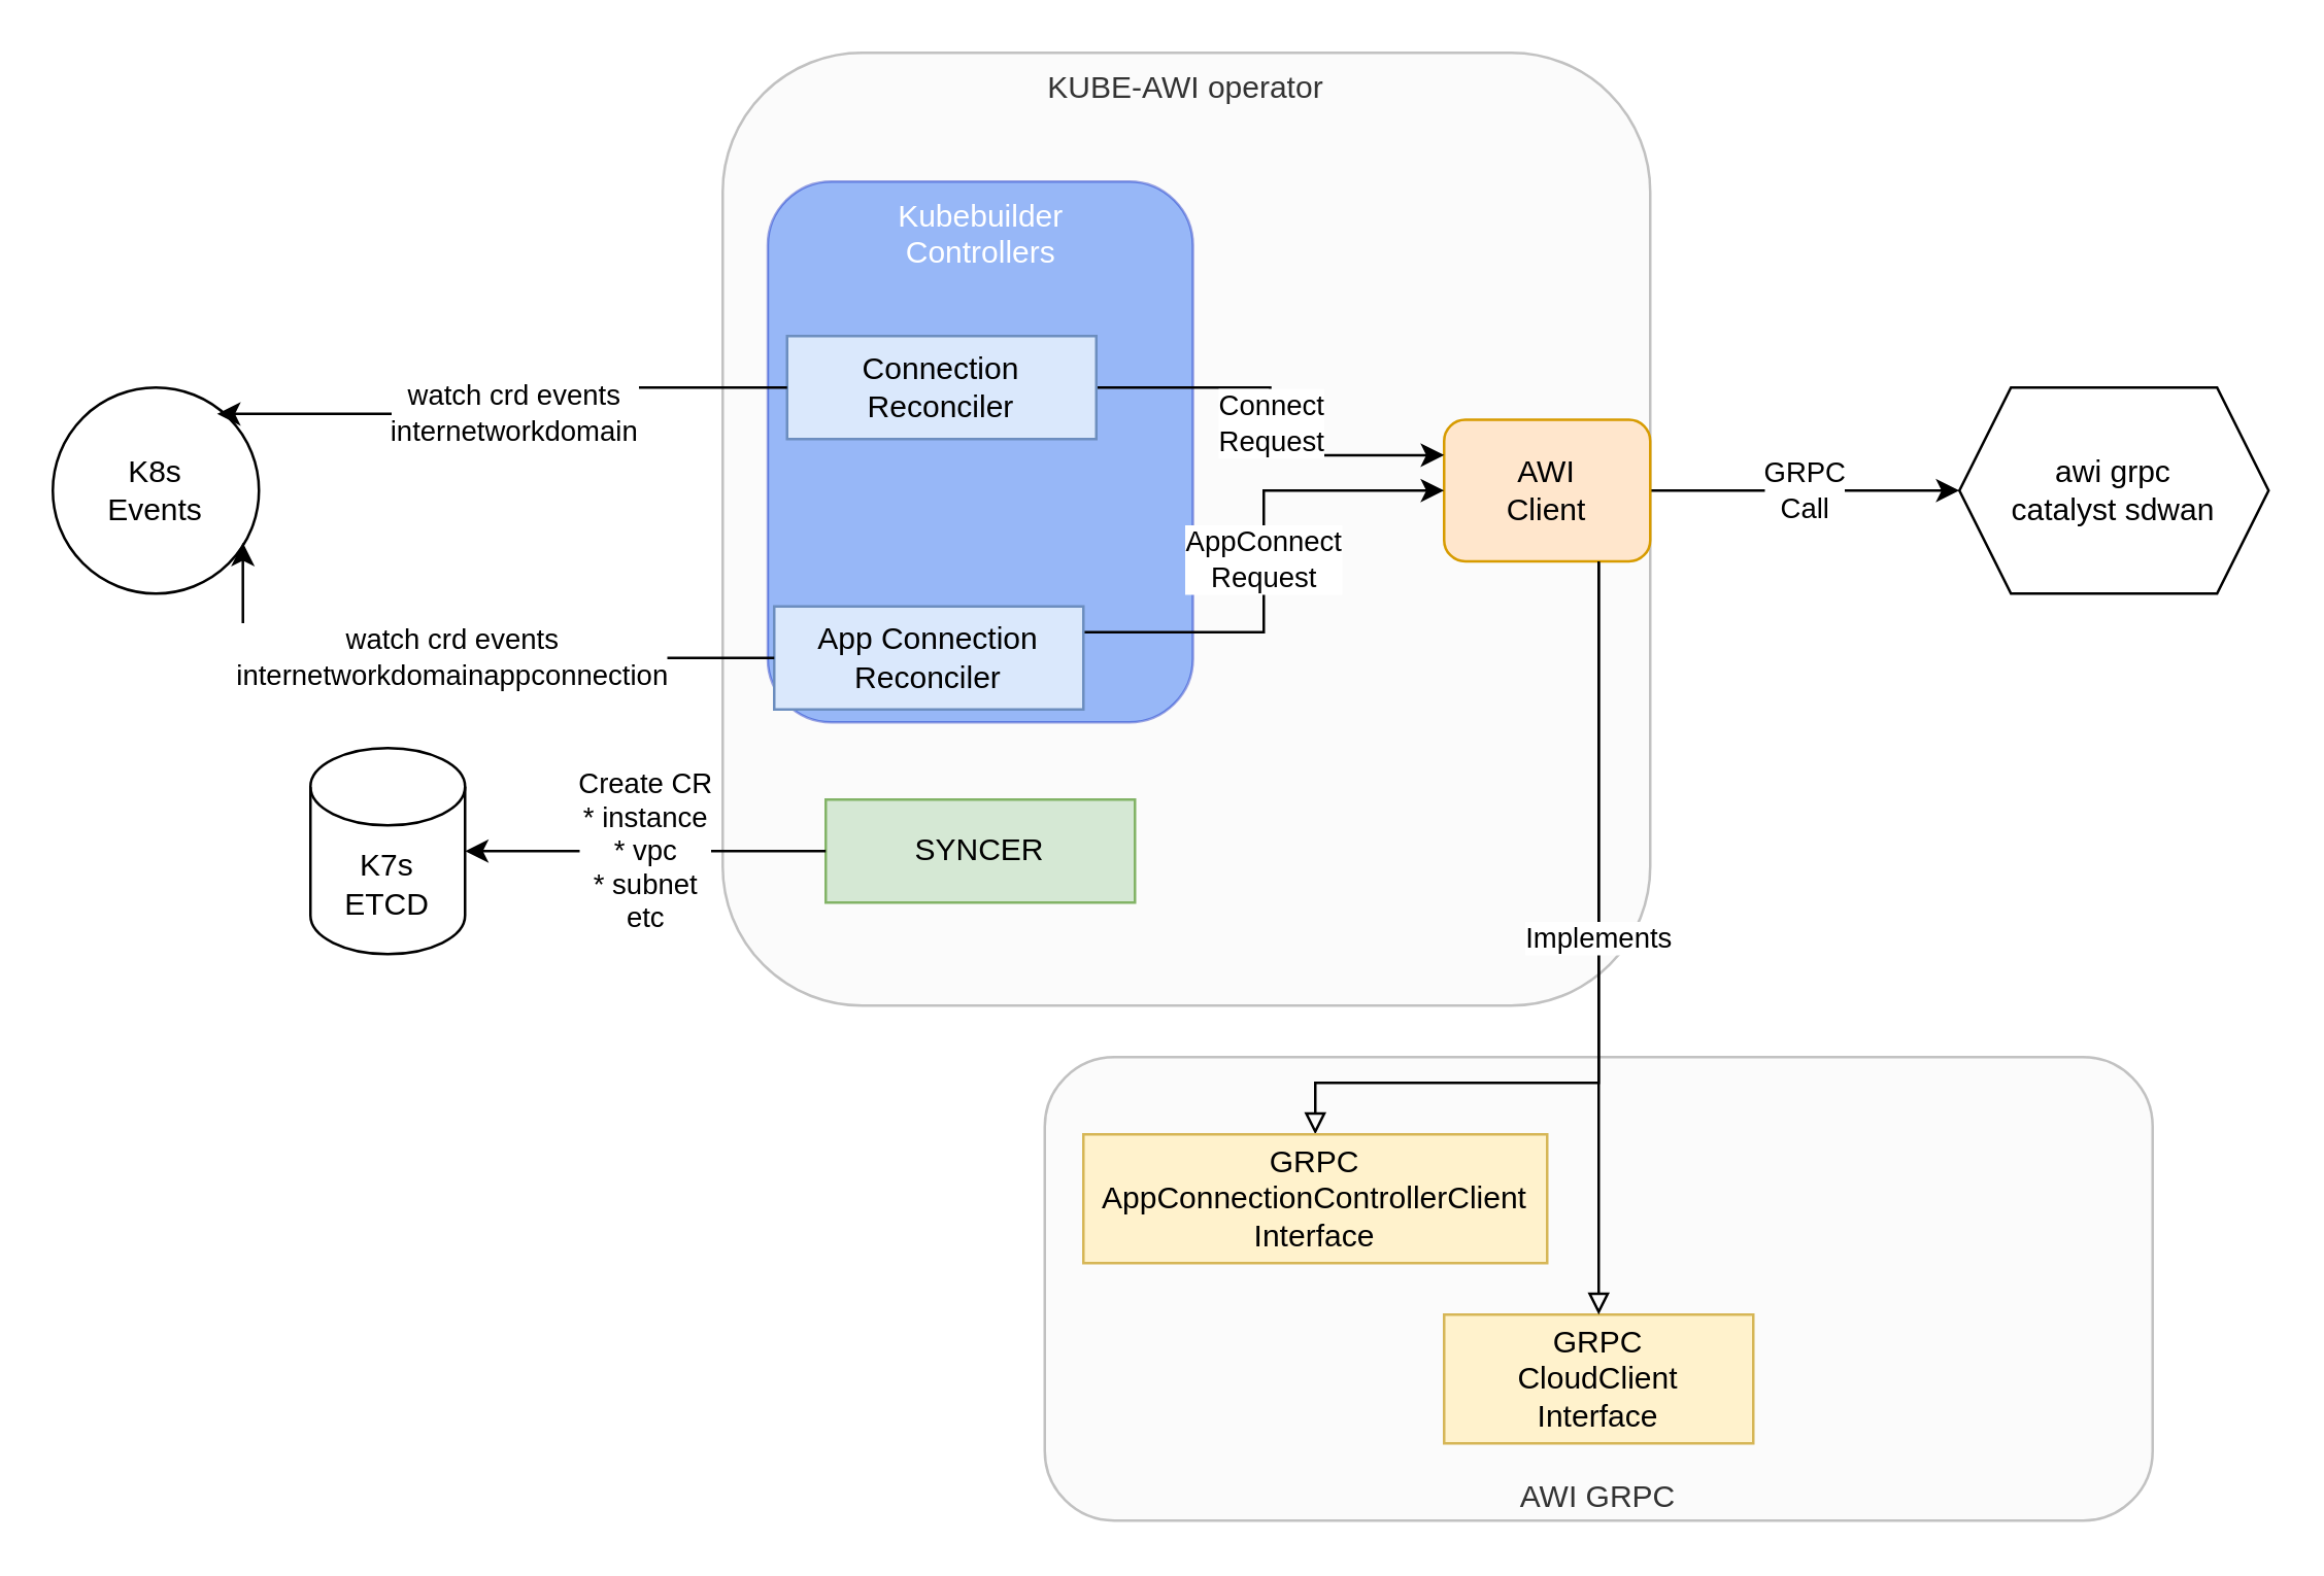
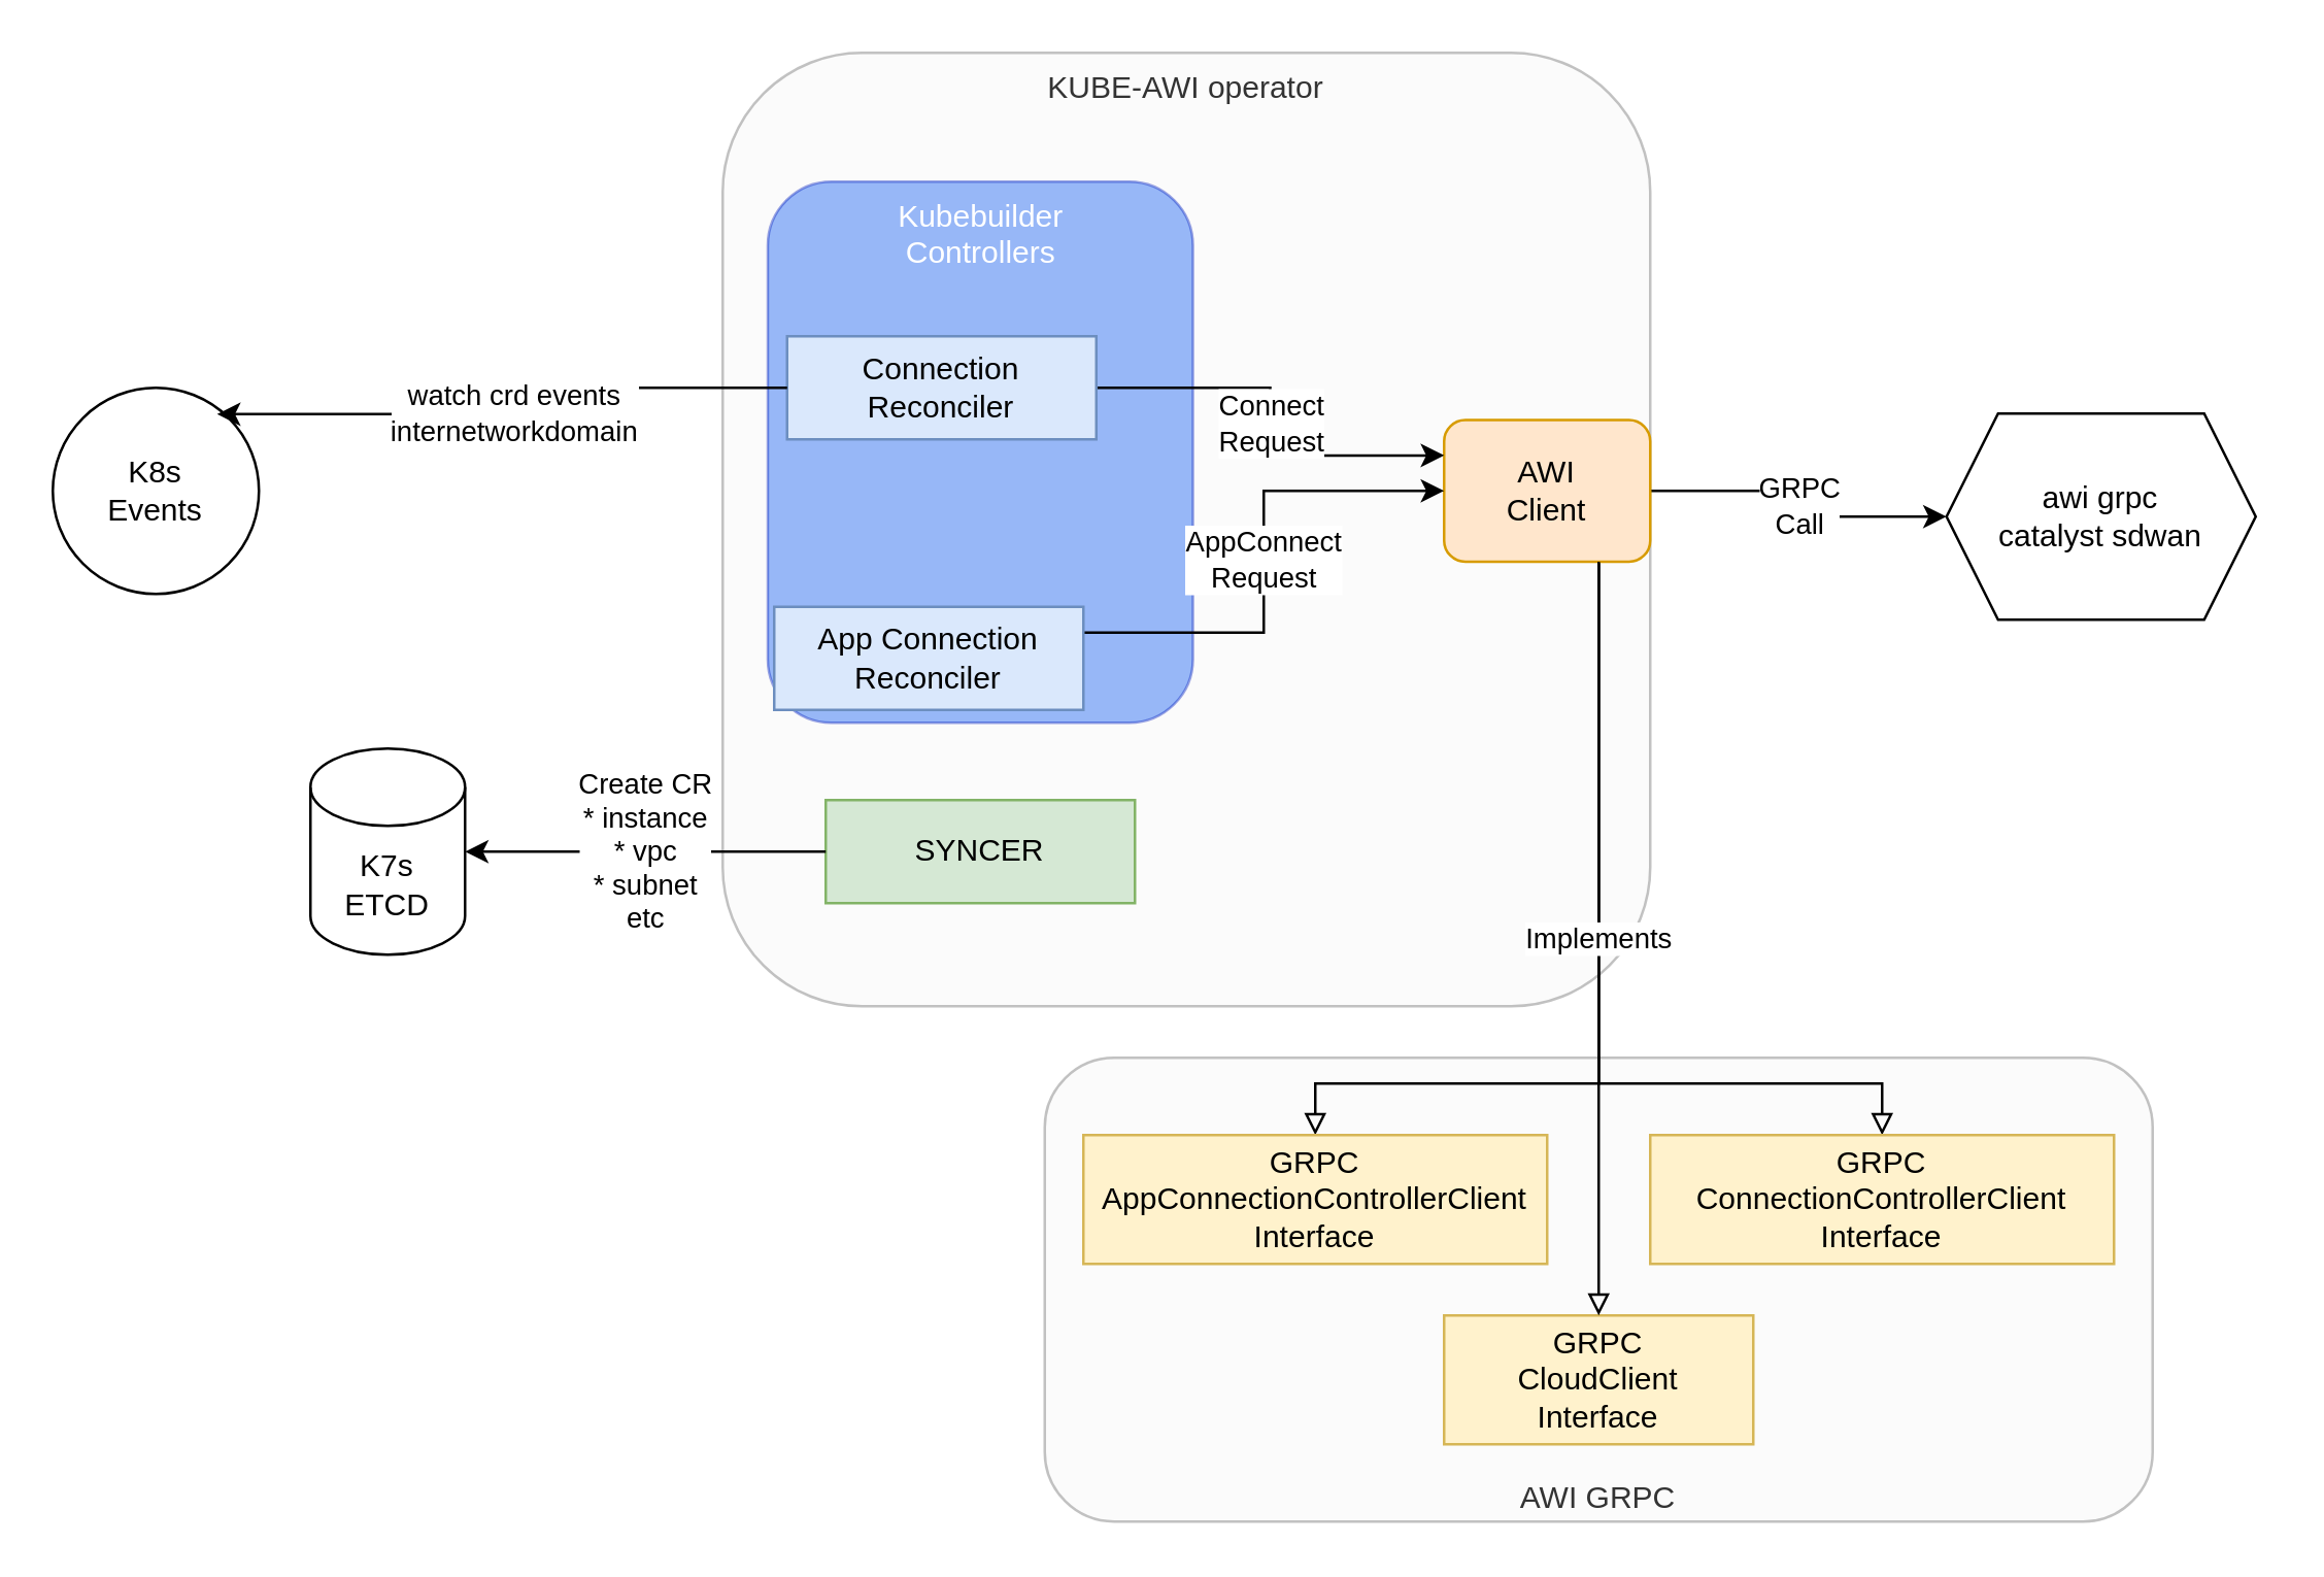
  <mxCell id="0" />
  <mxCell id="1" parent="0" />
  <mxCell id="2" value="AWI GRPC" style="rounded=1;whiteSpace=wrap;html=1;fillColor=#f5f5f5;fontColor=#333333;strokeColor=#666666;opacity=40;horizontal=1;verticalAlign=bottom;" vertex="1" parent="1"><mxGeometry x="405" y="410" width="430" height="180" as="geometry" /></mxCell>
  <mxCell id="3" value="KUBE-AWI operator" style="rounded=1;whiteSpace=wrap;html=1;fillColor=#f5f5f5;fontColor=#333333;strokeColor=#666666;opacity=40;horizontal=1;verticalAlign=top;" vertex="1" parent="1"><mxGeometry x="280" y="20" width="360" height="370" as="geometry" /></mxCell>
  <mxCell id="4" value="Kubebuilder&lt;br&gt;Controllers" style="rounded=1;whiteSpace=wrap;html=1;opacity=40;fillColor=#0050ef;strokeColor=#001DBC;verticalAlign=top;fontColor=#ffffff;" vertex="1" parent="1"><mxGeometry x="297.5" y="70" width="165" height="210" as="geometry" /></mxCell>
+ <mxCell id="5" style="edgeStyle=orthogonalEdgeStyle;rounded=0;orthogonalLoop=1;jettySize=auto;html=1;exitX=0.75;exitY=1;exitDx=0;exitDy=0;entryX=0.5;entryY=0;entryDx=0;entryDy=0;endArrow=block;endFill=0;" edge="1" parent="1" source="8" target="10"><mxGeometry relative="1" as="geometry"><Array as="points"><mxPoint x="620" y="420" /><mxPoint x="730" y="420" /></Array></mxGeometry></mxCell>
  <mxCell id="6" style="edgeStyle=orthogonalEdgeStyle;rounded=0;orthogonalLoop=1;jettySize=auto;html=1;exitX=0.75;exitY=1;exitDx=0;exitDy=0;entryX=0.5;entryY=0;entryDx=0;entryDy=0;endArrow=block;endFill=0;" edge="1" parent="1" source="8" target="11"><mxGeometry relative="1" as="geometry"><Array as="points"><mxPoint x="620" y="420" /><mxPoint x="510" y="420" /></Array></mxGeometry></mxCell>
  <mxCell id="7" value="GRPC&lt;br&gt;Call" style="edgeStyle=orthogonalEdgeStyle;rounded=0;orthogonalLoop=1;jettySize=auto;html=1;exitX=1;exitY=0.5;exitDx=0;exitDy=0;entryX=0;entryY=0.5;entryDx=0;entryDy=0;" edge="1" parent="1" source="8" target="13"><mxGeometry relative="1" as="geometry"><mxPoint x="750" y="190.241" as="targetPoint" /></mxGeometry></mxCell>
  <mxCell id="8" value="AWI&lt;br&gt;Client" style="rounded=1;whiteSpace=wrap;html=1;fillColor=#ffe6cc;strokeColor=#d79b00;" vertex="1" parent="1"><mxGeometry x="560" y="162.5" width="80" height="55" as="geometry" /></mxCell>
  <mxCell id="9" value="GRPC&lt;br&gt;CloudClient&lt;br&gt;Interface" style="rounded=0;whiteSpace=wrap;html=1;fillColor=#fff2cc;strokeColor=#d6b656;" vertex="1" parent="1"><mxGeometry x="560" y="510" width="120" height="50" as="geometry" /></mxCell>
+ <mxCell id="10" value="GRPC&lt;br&gt;ConnectionControllerClient&lt;br&gt;Interface" style="rounded=0;whiteSpace=wrap;html=1;fillColor=#fff2cc;strokeColor=#d6b656;" vertex="1" parent="1"><mxGeometry x="640" y="440" width="180" height="50" as="geometry" /></mxCell>
  <mxCell id="11" value="GRPC&lt;br&gt;AppConnectionControllerClient&lt;br&gt;Interface" style="rounded=0;whiteSpace=wrap;html=1;fillColor=#fff2cc;strokeColor=#d6b656;" vertex="1" parent="1"><mxGeometry x="420" y="440" width="180" height="50" as="geometry" /></mxCell>
  <mxCell id="12" value="SYNCER" style="rounded=0;whiteSpace=wrap;html=1;fillColor=#d5e8d4;strokeColor=#82b366;" vertex="1" parent="1"><mxGeometry x="320" y="310" width="120" height="40" as="geometry" /></mxCell>
- <mxCell id="13" value="awi grpc&lt;br&gt;catalyst sdwan" style="shape=hexagon;perimeter=hexagonPerimeter2;whiteSpace=wrap;html=1;fixedSize=1;" vertex="1" parent="1"><mxGeometry x="760" y="150" width="120" height="80" as="geometry" /></mxCell>
+ <mxCell id="13" value="awi grpc&lt;br&gt;catalyst sdwan" style="shape=hexagon;perimeter=hexagonPerimeter2;whiteSpace=wrap;html=1;fixedSize=1;" vertex="1" parent="1"><mxGeometry x="755" y="160" width="120" height="80" as="geometry" /></mxCell>
  <mxCell id="14" value="Connect&lt;br&gt;Request" style="edgeStyle=orthogonalEdgeStyle;rounded=0;orthogonalLoop=1;jettySize=auto;html=1;exitX=1;exitY=0.5;exitDx=0;exitDy=0;entryX=0;entryY=0.25;entryDx=0;entryDy=0;" edge="1" parent="1" source="15" target="8"><mxGeometry relative="1" as="geometry" /></mxCell>
  <mxCell id="15" value="Connection&lt;br&gt;Reconciler" style="rounded=0;whiteSpace=wrap;html=1;fillColor=#dae8fc;strokeColor=#6c8ebf;" vertex="1" parent="1"><mxGeometry x="305" y="130" width="120" height="40" as="geometry" /></mxCell>
  <mxCell id="16" value="AppConnect&lt;br&gt;Request" style="edgeStyle=orthogonalEdgeStyle;rounded=0;orthogonalLoop=1;jettySize=auto;html=1;exitX=1;exitY=0.25;exitDx=0;exitDy=0;entryX=0;entryY=0.5;entryDx=0;entryDy=0;" edge="1" parent="1" source="17" target="8"><mxGeometry relative="1" as="geometry" /></mxCell>
  <mxCell id="17" value="App Connection&lt;br&gt;Reconciler" style="rounded=0;whiteSpace=wrap;html=1;fillColor=#dae8fc;strokeColor=#6c8ebf;" vertex="1" parent="1"><mxGeometry x="300" y="235" width="120" height="40" as="geometry" /></mxCell>
  <mxCell id="18" value="K8s&lt;br&gt;Events" style="ellipse;whiteSpace=wrap;html=1;aspect=fixed;" vertex="1" parent="1"><mxGeometry x="20" y="150" width="80" height="80" as="geometry" /></mxCell>
  <mxCell id="19" value="watch crd events&lt;br&gt;internetworkdomain" style="edgeStyle=orthogonalEdgeStyle;rounded=0;orthogonalLoop=1;jettySize=auto;html=1;exitX=0;exitY=0.5;exitDx=0;exitDy=0;entryX=0.797;entryY=0.128;entryDx=0;entryDy=0;entryPerimeter=0;" edge="1" parent="1" source="15" target="18"><mxGeometry relative="1" as="geometry" /></mxCell>
- <mxCell id="20" value="watch crd events&lt;br&gt;internetworkdomainappconnection" style="edgeStyle=orthogonalEdgeStyle;rounded=0;orthogonalLoop=1;jettySize=auto;html=1;exitX=0;exitY=0.5;exitDx=0;exitDy=0;entryX=0.922;entryY=0.753;entryDx=0;entryDy=0;entryPerimeter=0;" edge="1" parent="1" source="17" target="18"><mxGeometry relative="1" as="geometry" /></mxCell>
  <mxCell id="21" value="K7s&lt;br&gt;ETCD" style="shape=cylinder3;whiteSpace=wrap;html=1;boundedLbl=1;backgroundOutline=1;size=15;" vertex="1" parent="1"><mxGeometry x="120" y="290" width="60" height="80" as="geometry" /></mxCell>
  <mxCell id="22" value="Create CR&lt;br&gt;* instance&lt;br&gt;* vpc&lt;br&gt;* subnet&lt;br&gt;etc" style="edgeStyle=orthogonalEdgeStyle;rounded=0;orthogonalLoop=1;jettySize=auto;html=1;exitX=0;exitY=0.5;exitDx=0;exitDy=0;entryX=1;entryY=0.5;entryDx=0;entryDy=0;entryPerimeter=0;" edge="1" parent="1" source="12" target="21"><mxGeometry relative="1" as="geometry" /></mxCell>
  <mxCell id="23" value="Implements" style="edgeStyle=orthogonalEdgeStyle;rounded=0;orthogonalLoop=1;jettySize=auto;html=1;exitX=0.75;exitY=1;exitDx=0;exitDy=0;entryX=0.5;entryY=0;entryDx=0;entryDy=0;endArrow=block;endFill=0;" edge="1" parent="1" source="8" target="9"><mxGeometry relative="1" as="geometry" /></mxCell>
